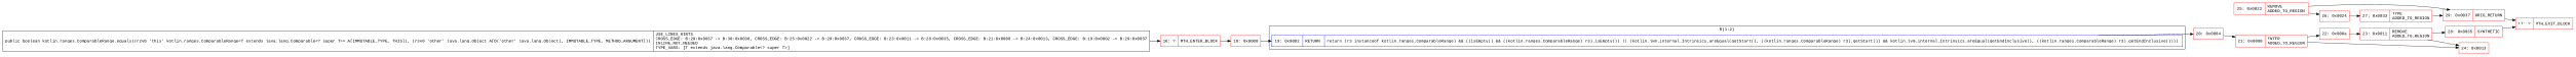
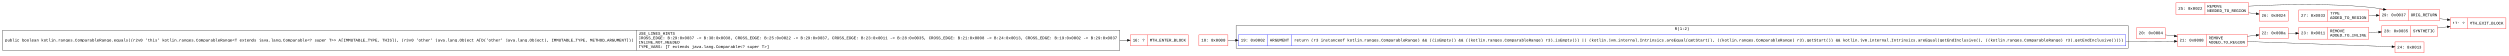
  digraph {
    fontname="Liberation Mono"
    rankdir=LR
    node [color=red fontname="Liberation Mono" shape=record]
    edge [fontname="Liberation Mono"]
-   n1 [color=blue label="{19\:\ 0x0002|RETURN\l|return (r3 instanceof kotlin.ranges.ComparableRange) && ((isEmpty() && ((kotlin.ranges.ComparableRange) r3).isEmpty()) \|\| (kotlin.jvm.internal.Intrinsics.areEqual(getStart(), ((kotlin.ranges.ComparableRange) r3).getStart()) && kotlin.jvm.internal.Intrinsics.areEqual(getEndInclusive(), ((kotlin.ranges.ComparableRange) r3).getEndInclusive())))\l}"]
+   n1 [color=blue label="{19\:\ 0x0002|ARGUMENT\l|return (r3 instanceof kotlin.ranges.ComparableRange) && ((isEmpty() && ((kotlin.ranges.ComparableRange) r3).isEmpty()) \|\| (kotlin.jvm.internal.Intrinsics.areEqual(getStart(), ((kotlin.ranges.ComparableRange) r3).getStart()) && kotlin.jvm.internal.Intrinsics.areEqual(getEndInclusive(), ((kotlin.ranges.ComparableRange) r3).getEndInclusive())))\l}"]
    n2 [label="{20\:\ 0x0004}"]
-   n3 [label="{21\:\ 0x0008|ENTER\lADDED_TO_REGION\l}"]
+   n3 [label="{21\:\ 0x0008|REMOVE\lADDED_TO_REGION\l}"]
    n4 [label="{29\:\ 0x0037|ORIG_RETURN\l}"]
    n5 [label="{17\:\ ?|MTH_EXIT_BLOCK\l}"]
    n6 [label="{16\:\ ?|MTH_ENTER_BLOCK\l}"]
    n7 [label="{18\:\ 0x0000}"]
    n8 [label="{22\:\ 0x000a}"]
    n9 [label="{24\:\ 0x0013}"]
-   n10 [label="{23\:\ 0x0011|REMOVE\lADDED_TO_REGION\l}"]
+   n10 [label="{23\:\ 0x0011|REMOVE\lADDED_TO_INLINE\l}"]
    n11 [label="{28\:\ 0x0035|SYNTHETIC\l}"]
-   n12 [label="{25\:\ 0x0022|REMOVE\lADDED_TO_REGION\l}"]
+   n12 [label="{25\:\ 0x0022|REMOVE\lNEEDED_TO_REGION\l}"]
    n13 [label="{26\:\ 0x0024}"]
    n14 [label="{27\:\ 0x0033|TYPE\lADDED_TO_REGION\l}"]
    n15 [label="{public boolean kotlin.ranges.ComparableRange.equals((r2v0 'this' kotlin.ranges.ComparableRange\<T extends java.lang.Comparable\<? super T\>\> A[IMMUTABLE_TYPE, THIS]), (r3v0 'other' java.lang.Object A[D('other' java.lang.Object), IMMUTABLE_TYPE, METHOD_ARGUMENT]))  | USE_LINES_HINTS\lCROSS_EDGE: B:29:0x0037 \-\> B:30:0x0038, CROSS_EDGE: B:25:0x0022 \-\> B:29:0x0037, CROSS_EDGE: B:23:0x0011 \-\> B:28:0x0035, CROSS_EDGE: B:21:0x0008 \-\> B:24:0x0013, CROSS_EDGE: B:19:0x0002 \-\> B:29:0x0037\lINLINE_NOT_NEEDED\lTYPE_VARS: [T extends java.lang.Comparable\<? super T\>]\l}" color=""]
    subgraph cluster_1 {
      label="R(1:2)"
      n1
    }
-   n1 -> n2
+   n1 -> n3
    n2 -> n3
    n3 -> n8
    n3 -> n9
    n4 -> n5
-   n6 -> n7
    n7 -> n1
    n8 -> n10
-   n10 -> n9
    n10 -> n11
    n11 -> n5
    n12 -> n4
    n12 -> n13
-   n13 -> n14
    n14 -> n4
    n15 -> n6
  }
